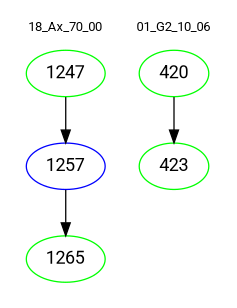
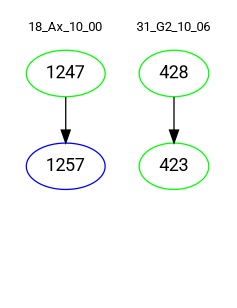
  digraph {
    fontname=Roboto
    node [color=green fontname=Roboto]
    edge [color=black fontname=Roboto]
    n1 [label=1247]
    n2 [color=blue label=1257]
-   n3 [label=1265]
-   n4 [label=420]
+   n4 [label=428]
    n5 [label=423]
    subgraph cluster_1 {
      color=white
      fontsize=10
-     label="18_Ax_70_00"
+     label="18_Ax_10_00"
      n1
      n2
-     n3
    }
    subgraph cluster_2 {
      color=white
      fontsize=10
-     label="01_G2_10_06"
+     label="31_G2_10_06"
      n4
      n5
    }
    n1 -> n2
-   n2 -> n3
    n4 -> n5
  }
